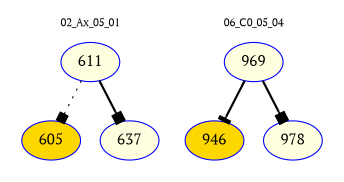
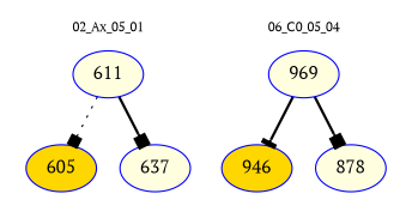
  digraph {
    fontname="PT Serif"
    node [color=blue fillcolor=lightyellow fontname="PT Serif" style=filled]
    edge [arrowhead=box color=black fontname="PT Serif" style=bold]
    n1 [label=611]
    n2 [fillcolor=gold label=605]
    n3 [label=637]
    n4 [label=969]
    n5 [fillcolor=gold label=946]
-   n6 [label=978]
+   n6 [label=878]
    subgraph cluster_1 {
      color=white
      fontsize=10
      label="02_Ax_05_01"
      n1
      n2
      n3
    }
    subgraph cluster_2 {
      color=white
      fontsize=10
      label="06_C0_05_04"
      n4
      n5
      n6
    }
    n1 -> n2 [style=dotted]
    n1 -> n3
    n4 -> n5 [arrowhead=tee]
    n4 -> n6
  }
